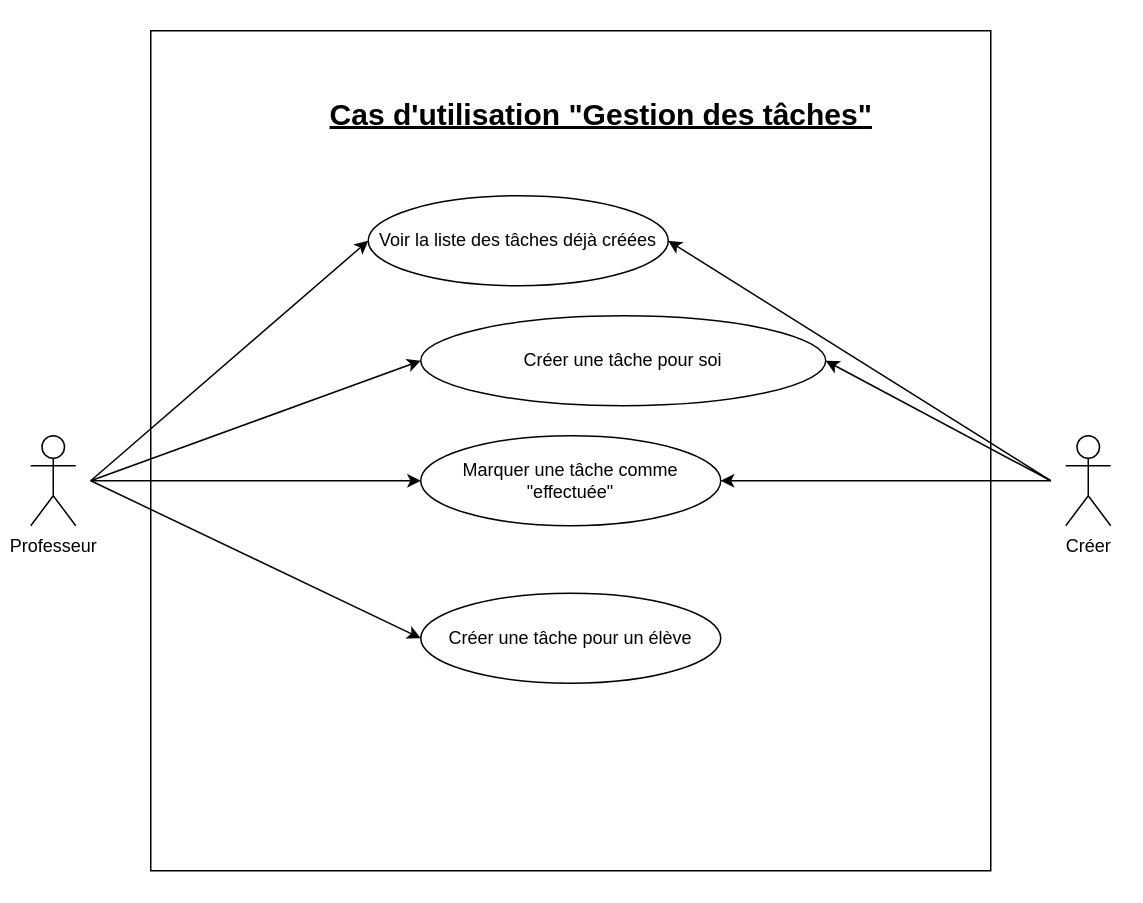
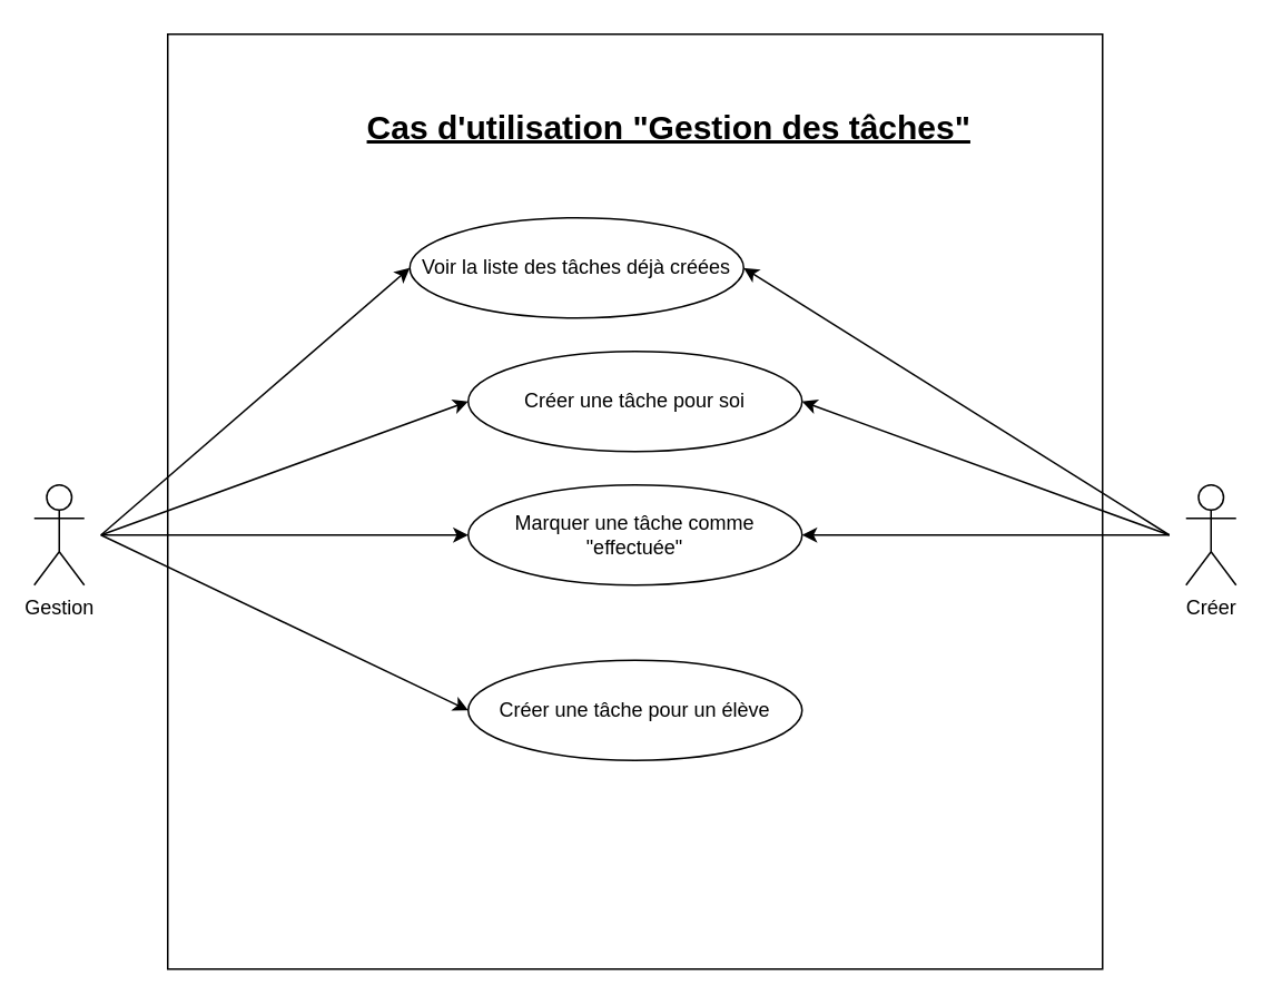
  <mxCell id="0" />
  <mxCell id="1" parent="0" />
  <mxCell id="2" value="" style="whiteSpace=wrap;html=1;aspect=fixed;fontSize=20;" parent="1" vertex="1"><mxGeometry x="100" width="560" height="560" as="geometry" y="20" /></mxCell>
- <mxCell id="3" value="Professeur" style="shape=umlActor;verticalLabelPosition=bottom;verticalAlign=top;html=1;outlineConnect=0;" parent="1" vertex="1"><mxGeometry x="20" y="290" width="30" height="60" as="geometry" /></mxCell>
+ <mxCell id="3" value="Gestion" style="shape=umlActor;verticalLabelPosition=bottom;verticalAlign=top;html=1;outlineConnect=0;" parent="1" vertex="1"><mxGeometry x="20" y="290" width="30" height="60" as="geometry" /></mxCell>
  <mxCell id="4" value="Voir la liste des tâches déjà créées" style="ellipse;whiteSpace=wrap;html=1;" parent="1" vertex="1"><mxGeometry x="245" y="130" width="200" height="60" as="geometry" /></mxCell>
  <mxCell id="5" value="Créer une tâche pour un élève" style="ellipse;whiteSpace=wrap;html=1;" parent="1" vertex="1"><mxGeometry x="280" y="395" width="200" height="60" as="geometry" /></mxCell>
  <mxCell id="6" value="Cas d'utilisation &quot;Gestion des tâches&quot;" style="text;html=1;align=center;verticalAlign=middle;resizable=0;points=[];autosize=1;strokeColor=none;fontStyle=5;fontSize=20;" parent="1" vertex="1"><mxGeometry x="210" y="60" width="380" height="30" as="geometry" /></mxCell>
  <mxCell id="7" value="Créer" style="shape=umlActor;verticalLabelPosition=bottom;verticalAlign=top;html=1;outlineConnect=0;" parent="1" vertex="1"><mxGeometry x="710" y="290" width="30" height="60" as="geometry" /></mxCell>
- <mxCell id="8" value="Créer une tâche pour soi" style="ellipse;whiteSpace=wrap;html=1;" parent="1" vertex="1"><mxGeometry x="280" y="210" width="270" height="60" as="geometry" /></mxCell>
+ <mxCell id="8" value="Créer une tâche pour soi" style="ellipse;whiteSpace=wrap;html=1;" parent="1" vertex="1"><mxGeometry x="280" y="210" width="200" height="60" as="geometry" /></mxCell>
  <mxCell id="9" value="Marquer une tâche comme &quot;effectuée&quot;" style="ellipse;whiteSpace=wrap;html=1;" parent="1" vertex="1"><mxGeometry x="280" y="290" width="200" height="60" as="geometry" /></mxCell>
  <mxCell id="10" value="" style="endArrow=classic;html=1;entryX=0;entryY=0.5;entryDx=0;entryDy=0;" edge="1" parent="1" target="4"><mxGeometry width="50" height="50" relative="1" as="geometry"><mxPoint x="60" y="320" as="sourcePoint" /><mxPoint x="110" y="270" as="targetPoint" /></mxGeometry></mxCell>
  <mxCell id="11" value="" style="endArrow=classic;html=1;entryX=0;entryY=0.5;entryDx=0;entryDy=0;" edge="1" parent="1" target="8"><mxGeometry width="50" height="50" relative="1" as="geometry"><mxPoint x="60" y="320" as="sourcePoint" /><mxPoint x="110" y="270" as="targetPoint" /></mxGeometry></mxCell>
  <mxCell id="12" value="" style="endArrow=classic;html=1;entryX=0;entryY=0.5;entryDx=0;entryDy=0;" edge="1" parent="1" target="9"><mxGeometry width="50" height="50" relative="1" as="geometry"><mxPoint x="60" y="320" as="sourcePoint" /><mxPoint x="110" y="270" as="targetPoint" /></mxGeometry></mxCell>
  <mxCell id="13" value="" style="endArrow=classic;html=1;entryX=0;entryY=0.5;entryDx=0;entryDy=0;" edge="1" parent="1" target="5"><mxGeometry width="50" height="50" relative="1" as="geometry"><mxPoint x="60" y="320" as="sourcePoint" /><mxPoint x="110" y="270" as="targetPoint" /></mxGeometry></mxCell>
  <mxCell id="14" value="" style="endArrow=classic;html=1;entryX=1;entryY=0.5;entryDx=0;entryDy=0;" edge="1" parent="1" target="4"><mxGeometry width="50" height="50" relative="1" as="geometry"><mxPoint x="700" y="320" as="sourcePoint" /><mxPoint x="750" y="270" as="targetPoint" /></mxGeometry></mxCell>
  <mxCell id="15" value="" style="endArrow=classic;html=1;entryX=1;entryY=0.5;entryDx=0;entryDy=0;" edge="1" parent="1" target="8"><mxGeometry width="50" height="50" relative="1" as="geometry"><mxPoint x="700" y="320" as="sourcePoint" /><mxPoint x="750" y="270" as="targetPoint" /></mxGeometry></mxCell>
  <mxCell id="16" value="" style="endArrow=classic;html=1;entryX=1;entryY=0.5;entryDx=0;entryDy=0;" edge="1" parent="1" target="9"><mxGeometry width="50" height="50" relative="1" as="geometry"><mxPoint x="700" y="320" as="sourcePoint" /><mxPoint x="750" y="270" as="targetPoint" /></mxGeometry></mxCell>
